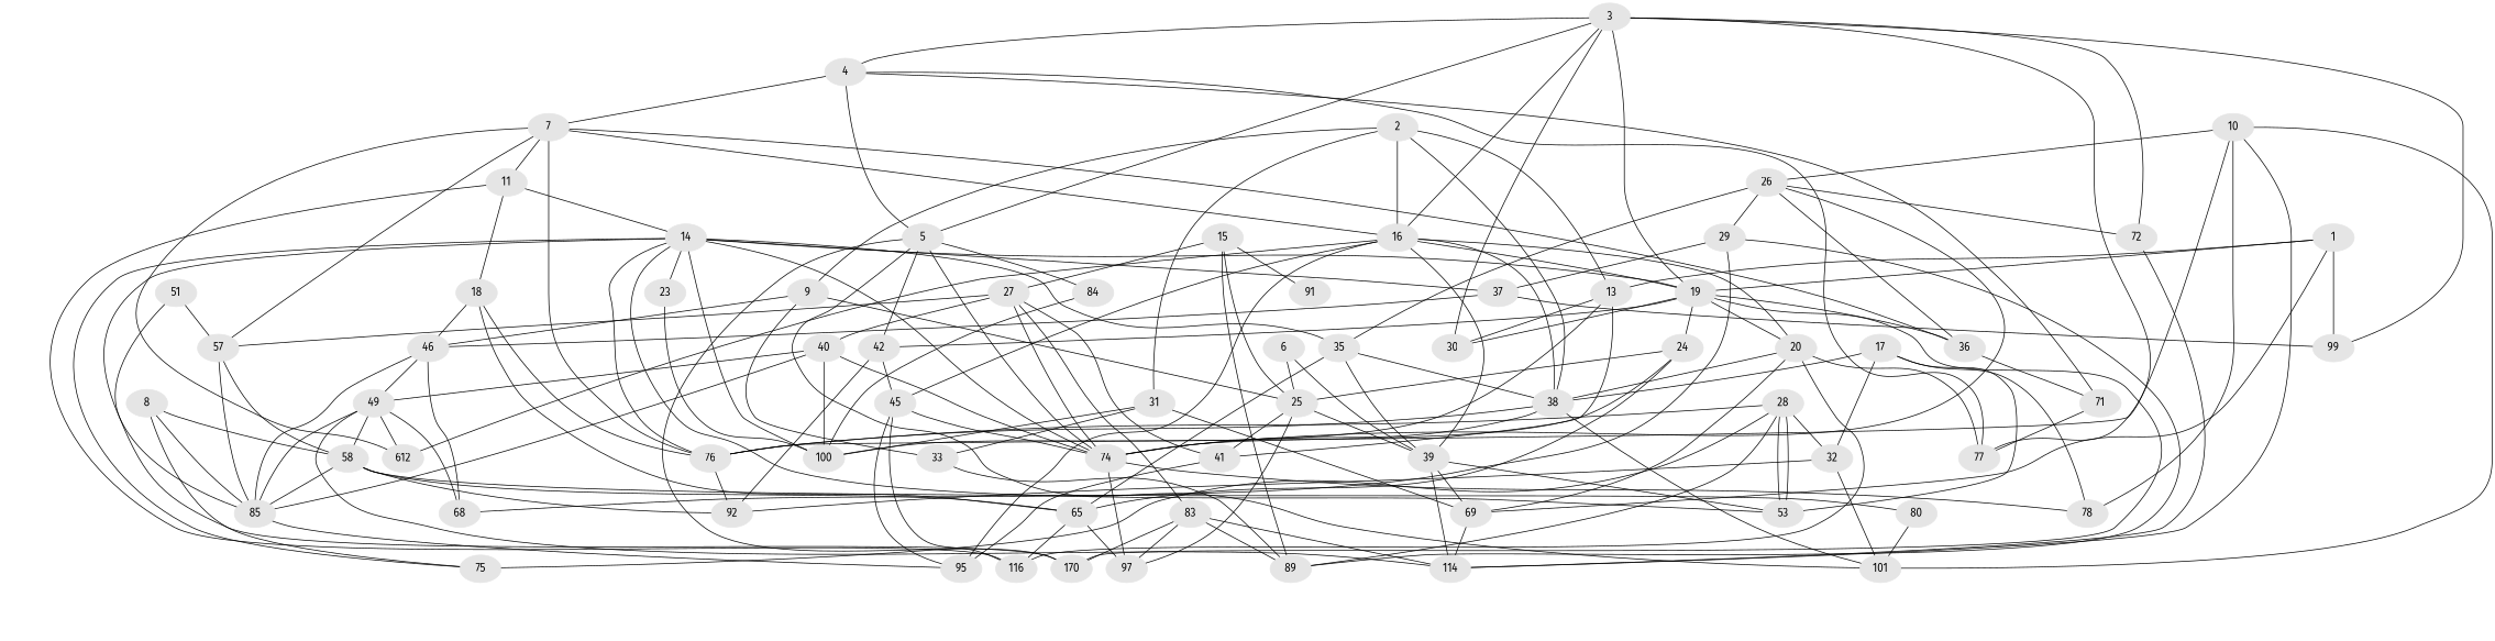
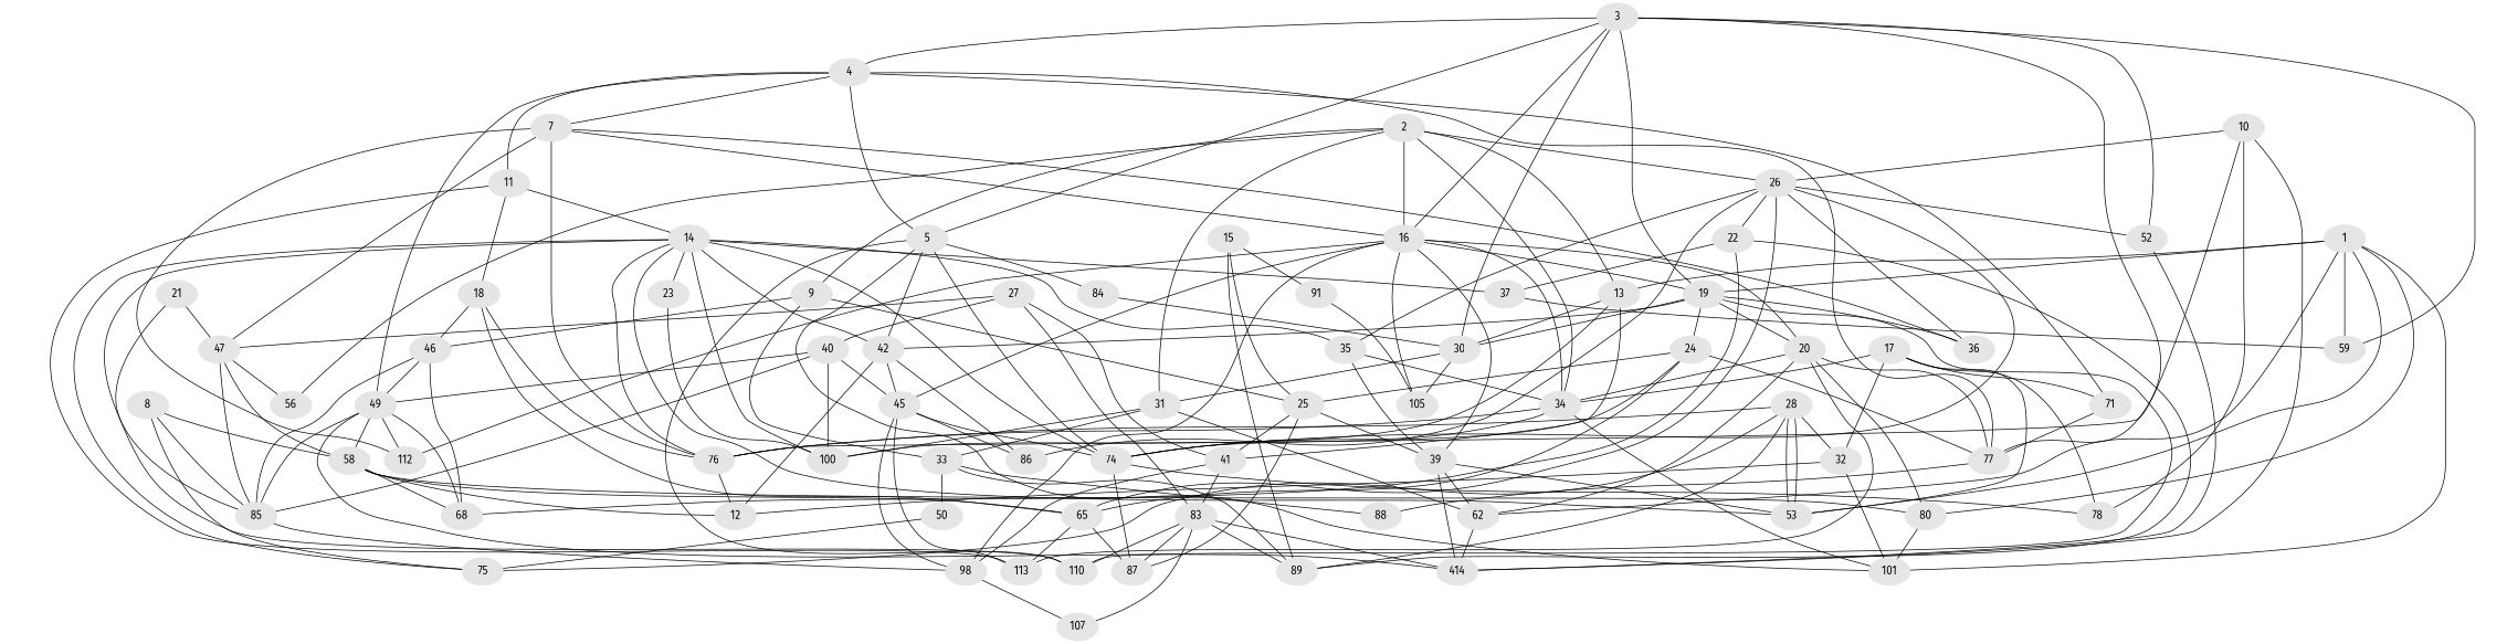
  graph {
    fontname="Fira Sans"
    node [color=gray90 fontname="Fira Sans" style=filled]
    edge [fontname="Fira Sans"]
    1 [super="+97"]
    13 [super="+123"]
    19 [super="+94"]
    53
-   62 [super="+115" label=69]
+   62 [super="+115"]
    n6 [label=80]
-   99
+   99 [label=59]
    30 [super="+44"]
    41 [super="+57"]
    100 [super="+124"]
    42 [super="+96"]
-   110 [label=170]
+   110
    36
    20 [super="+43"]
    24 [super="+73"]
-   114 [super="+118"]
+   114 [super="+118" label=414]
    101 [super="+103"]
    2 [super="+22"]
    9 [super="+93"]
    16 [super="+55"]
    26 [super="+60"]
    31 [super="+70"]
-   38 [super="+64"]
+   38 [super="+64" label=34]
+   56
    25 [super="+34"]
    33 [super="+54"]
    46 [super="+66"]
    39 [super="+98"]
-   112 [label=612]
+   112
    45 [super="+108"]
-   95
-   72
+   95 [label=98]
+   105
+   72 [label=52]
    74 [super="+81"]
    35 [super="+59"]
    65 [super="+121"]
-   29 [super="+63"]
+   29 [super="+63" label=22]
+   86
    76 [super="+106"]
    3 [super="+79"]
    4
    5
    77 [super="+102"]
    7 [super="+12"]
    49 [super="+82"]
    71
    84
+   88
    11 [super="+80"]
-   47 [super="+104" label=57]
+   47 [super="+104"]
    58 [super="+69"]
    85 [super="+117"]
    68
-   92
+   92 [label=12]
    78
-   87 [label=97]
-   6
+   87
    14 [super="+122"]
    18 [super="+48"]
-   116
+   116 [label=113]
    8
    75
    89 [super="+111"]
+   50
    10 [super="+109"]
    23
    37 [super="+52"]
    83 [super="+120"]
    15
    27 [super="+67"]
    91
    40 [super="+51"]
+   107
    17 [super="+119"]
    32
-   21 [label=51]
+   21
    28 [super="+61"]
    1 -- 13
    1 -- 19
+   1 -- 53
    1 -- 62
+   1 -- n6
    1 -- 99
    13 -- 30
    13 -- 41
    13 -- 100
    19 -- 30
    19 -- 42
    19 -- 110
    19 -- 36
    19 -- 20
    19 -- 24
    62 -- 114
    n6 -- 101
+   30 -- 31
+   30 -- 105
    41 -- 95
+   41 -- 83
    42 -- 45
+   42 -- 86
    42 -- 92
    20 -- 62
+   20 -- n6
    20 -- 38
    20 -- 77
    20 -- 116
    24 -- 25
    24 -- 74
    24 -- 65
+   24 -- 77
    2 -- 13
    2 -- 9
    2 -- 16
+   2 -- 26
    2 -- 31
    2 -- 38
+   2 -- 56
    9 -- 25
    9 -- 33
    9 -- 46
    16 -- 19
    16 -- 20
    16 -- 38
    16 -- 39
    16 -- 112
    16 -- 45
    16 -- 95
+   16 -- 105
    26 -- 36
    26 -- 72
    26 -- 74
    26 -- 35
-   35 -- 65
+   26 -- 65
    26 -- 29
+   26 -- 86
    31 -- 62
    31 -- 100
    31 -- 33
    38 -- 101
    38 -- 74
    38 -- 76
    25 -- 41
    25 -- 39
    25 -- 87
+   33 -- 88
    33 -- 89
+   33 -- 50
    46 -- 49
    46 -- 85
    46 -- 68
    39 -- 53
    39 -- 62
    39 -- 114
    45 -- 95
    45 -- 74
+   45 -- 86
    45 -- 116
+   95 -- 107
    72 -- 114
    74 -- 78
    74 -- 87 [weight=2]
    35 -- 38
    35 -- 39
    65 -- 87
    65 -- 116
    29 -- 68
    29 -- 89
    29 -- 37
    76 -- 92
    3 -- 19
    3 -- 99
    3 -- 30
    3 -- 16
    3 -- 72
    3 -- 4
    3 -- 5
    3 -- 77
    4 -- 5
    4 -- 77
    4 -- 7
+   4 -- 49
    4 -- 71
    5 -- 42
    5 -- 110
    5 -- 101
    5 -- 74
    5 -- 84
+   77 -- 88
    7 -- 36
    7 -- 16
    7 -- 112
    7 -- 76
-   7 -- 11
+   4 -- 11
    7 -- 47
    49 -- 114
    49 -- 112
    49 -- 58
    49 -- 85
    49 -- 68
    71 -- 77
-   84 -- 100
+   84 -- 30
    11 -- 14
    11 -- 18
    11 -- 116
+   47 -- 56
    47 -- 58
    47 -- 85
    58 -- n6
    58 -- 65
-   58 -- 85
+   58 -- 68
    58 -- 92
    85 -- 95
-   6 -- 25
-   6 -- 39
-   14 -- 19
+   14 -- 42
    14 -- 53
    14 -- 100
    14 -- 74
    14 -- 35
    14 -- 76
    14 -- 85
    14 -- 75
    14 -- 23
    14 -- 37
    18 -- 46
    18 -- 65
    18 -- 76
    8 -- 58
    8 -- 85
    8 -- 75
+   50 -- 75
    10 -- 114
-   10 -- 101
+   1 -- 101
    10 -- 26
    10 -- 76
    10 -- 78
    23 -- 100
    37 -- 99
-   37 -- 46
    83 -- 110
    83 -- 114
    83 -- 87
    83 -- 89
+   83 -- 107
    15 -- 25
    15 -- 89
-   15 -- 27
    15 -- 91
    27 -- 41 [weight=2]
-   27 -- 74
    27 -- 47
    27 -- 83
    27 -- 40
+   91 -- 105
    40 -- 100
-   40 -- 74
+   40 -- 45
    40 -- 49
    40 -- 85
    17 -- 53
    17 -- 38
-   36 -- 71
+   17 -- 71
    17 -- 78
    17 -- 32
    32 -- 101
    32 -- 92
    21 -- 110
    21 -- 47
    28 -- 53
    28 -- 53
    28 -- 76
    28 -- 75
    28 -- 89
    28 -- 32
  }
